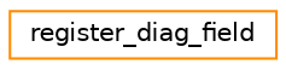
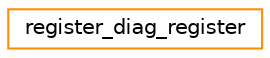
  digraph {
    rankdir=LR
-   n1 [color=darkorange fillcolor=white fontname=Helvetica fontsize=10 height=0.2 label=register_diag_field shape=record style=filled width=0.4]
+   n1 [color=darkorange fillcolor=white fontname=Helvetica fontsize=10 height=0.2 label=register_diag_register shape=record style=filled width=0.4]
  }
